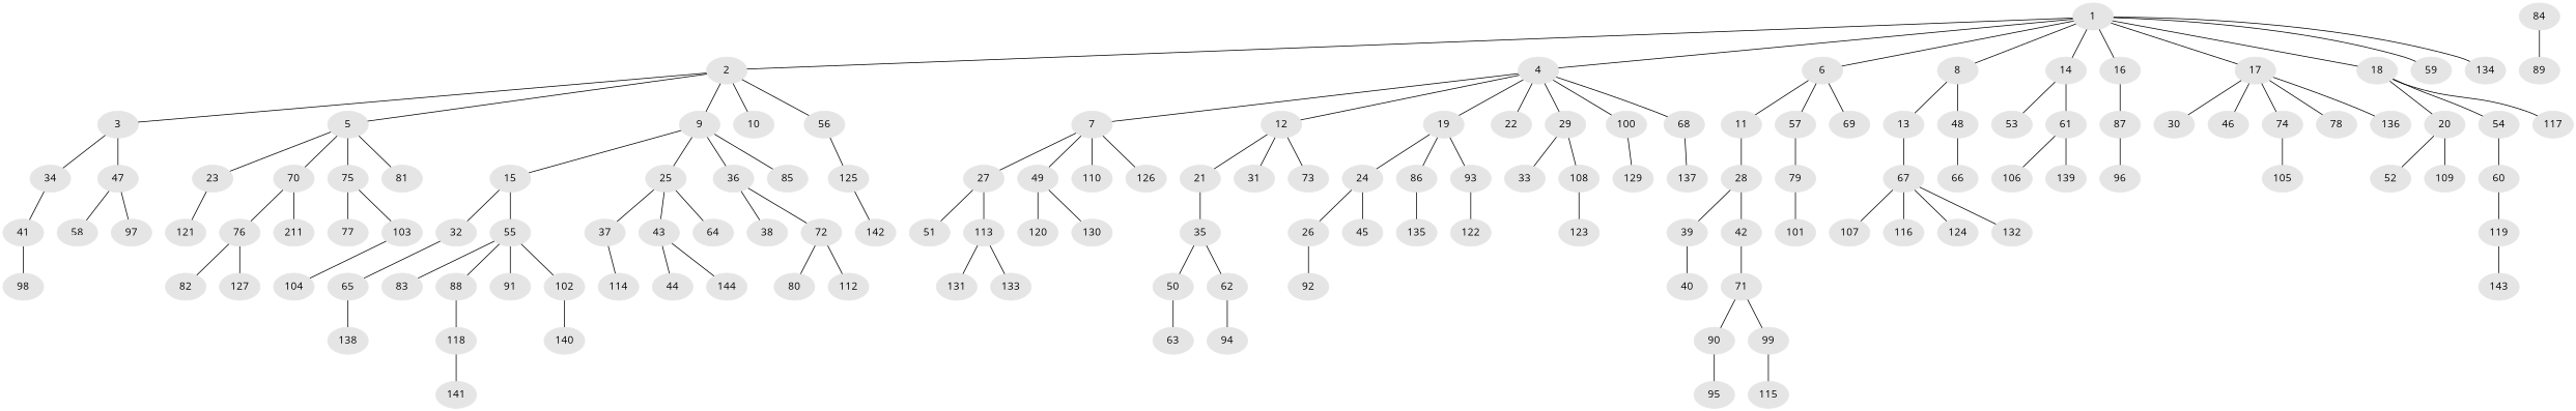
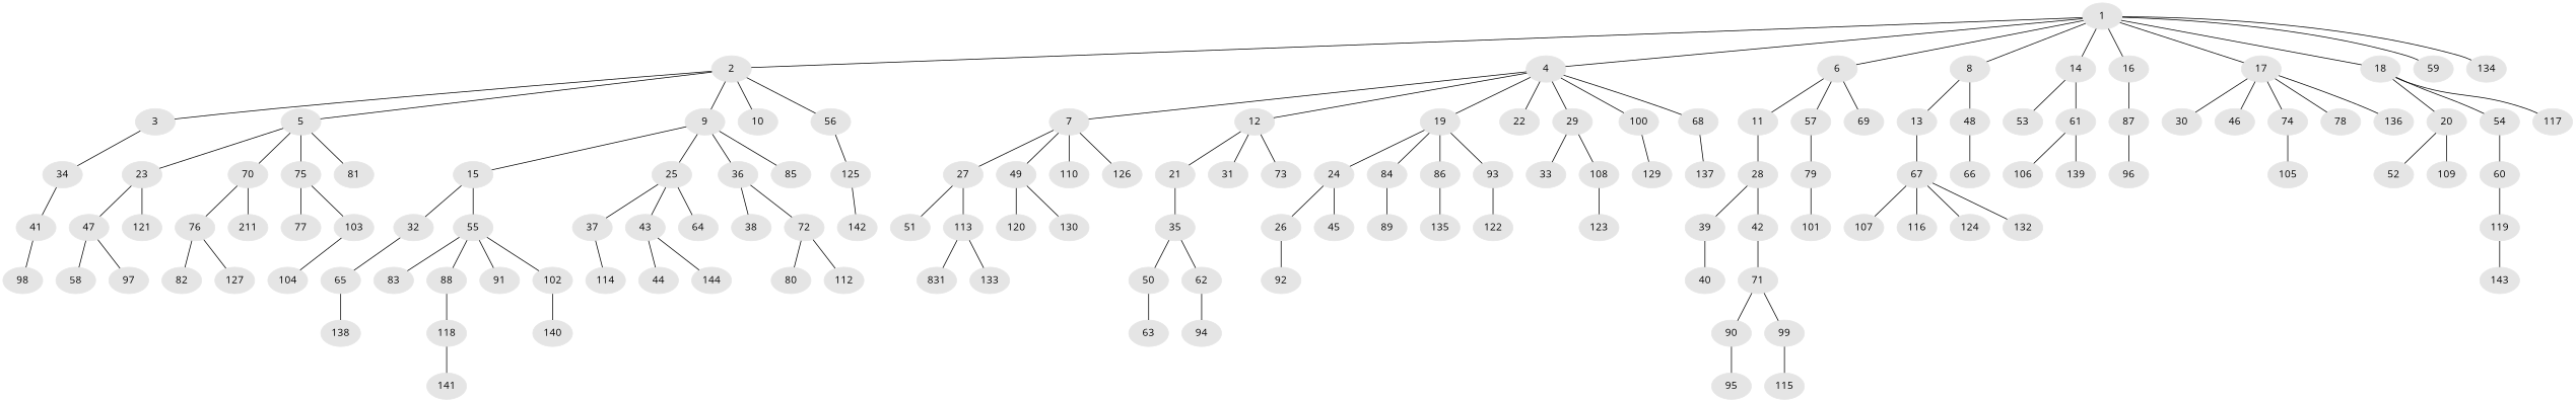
  graph {
    fontname="Open Sans"
    node [color=gray90 fontname="Open Sans" style=filled]
    edge [fontname="Open Sans"]
    1
    2
    4
    6
    8
    14
    16
    17
    18
    59
    134
    3
    5
    9
    10
    56
    7
    12
    19
    22
    29
    100
    68
    11
    57
    69
    13
    48
    53
    61
    87
    30
    46
    74
    78
    136
    20
    54
    117
    34
    47
    23
    70
    75
    81
    15
    25
    36
    85
    125
    41
    58
    97
    27
    49
    110
    126
    21
    31
    73
    24
    84
    86
    93
    33
    108
    129
    121
    76
    n70 [label=211]
    77
    103
    28
    79
    51
    113
    120
    130
    67
    66
    32
    55
    37
    43
    64
    38
    72
    39
    42
    35
    107
    116
    124
    132
    106
    139
    65
    83
    88
    91
    102
    96
    105
    52
    109
    60
    26
    45
    89
    135
    122
    50
    62
    92
    114
    44
    144
-   131
+   131 [label=831]
    133
    40
    71
    137
    123
    138
    98
    63
    94
    80
    112
    90
    99
    119
    118
    140
    142
    101
    143
    82
    127
    95
    115
    104
    141
    1 -- 2
    1 -- 4
    1 -- 6
    1 -- 8
    1 -- 14
    1 -- 16
    1 -- 17
    1 -- 18
    1 -- 59
    1 -- 134
    2 -- 3
    2 -- 5
    2 -- 9
    2 -- 10
    2 -- 56
    4 -- 7
    4 -- 12
    4 -- 19
    4 -- 22
    4 -- 29
    4 -- 100
    4 -- 68
    6 -- 11
    6 -- 57
    6 -- 69
    8 -- 13
    8 -- 48
    14 -- 53
    14 -- 61
    16 -- 87
    17 -- 30
    17 -- 46
    17 -- 74
    17 -- 78
    17 -- 136
    18 -- 20
    18 -- 54
    18 -- 117
    3 -- 34
-   3 -- 47
+   23 -- 47
    5 -- 23
    5 -- 70
    5 -- 75
    5 -- 81
    9 -- 15
    9 -- 25
    9 -- 36
    9 -- 85
    56 -- 125
    7 -- 27
    7 -- 49
    7 -- 110
    7 -- 126
    12 -- 21
    12 -- 31
    12 -- 73
    19 -- 24
+   19 -- 84
    19 -- 86
    19 -- 93
    29 -- 33
    29 -- 108
    100 -- 129
    68 -- 137
    11 -- 28
    57 -- 79
    13 -- 67
    48 -- 66
    61 -- 106
    61 -- 139
    87 -- 96
    74 -- 105
    20 -- 52
    20 -- 109
    54 -- 60
    34 -- 41
    47 -- 58
    47 -- 97
    23 -- 121
    70 -- 76
    70 -- n70
    75 -- 77
    75 -- 103
    15 -- 32
    15 -- 55
    25 -- 37
    25 -- 43
    25 -- 64
    36 -- 38
    36 -- 72
    125 -- 142
    41 -- 98
    27 -- 51
    27 -- 113
    49 -- 120
    49 -- 130
    21 -- 35
    24 -- 26
    24 -- 45
    84 -- 89
    86 -- 135
    93 -- 122
    108 -- 123
    76 -- 82
    76 -- 127
    103 -- 104
    28 -- 39
    28 -- 42
    79 -- 101
    113 -- 131
    113 -- 133
    67 -- 107
    67 -- 116
    67 -- 124
    67 -- 132
    32 -- 65
    55 -- 83
    55 -- 88
    55 -- 91
    55 -- 102
    37 -- 114
    43 -- 44
    43 -- 144
    72 -- 80
    72 -- 112
    39 -- 40
    42 -- 71
    35 -- 50
    35 -- 62
    65 -- 138
    88 -- 118
    102 -- 140
    60 -- 119
    26 -- 92
    50 -- 63
    62 -- 94
    71 -- 90
    71 -- 99
    90 -- 95
    99 -- 115
    119 -- 143
    118 -- 141
  }
